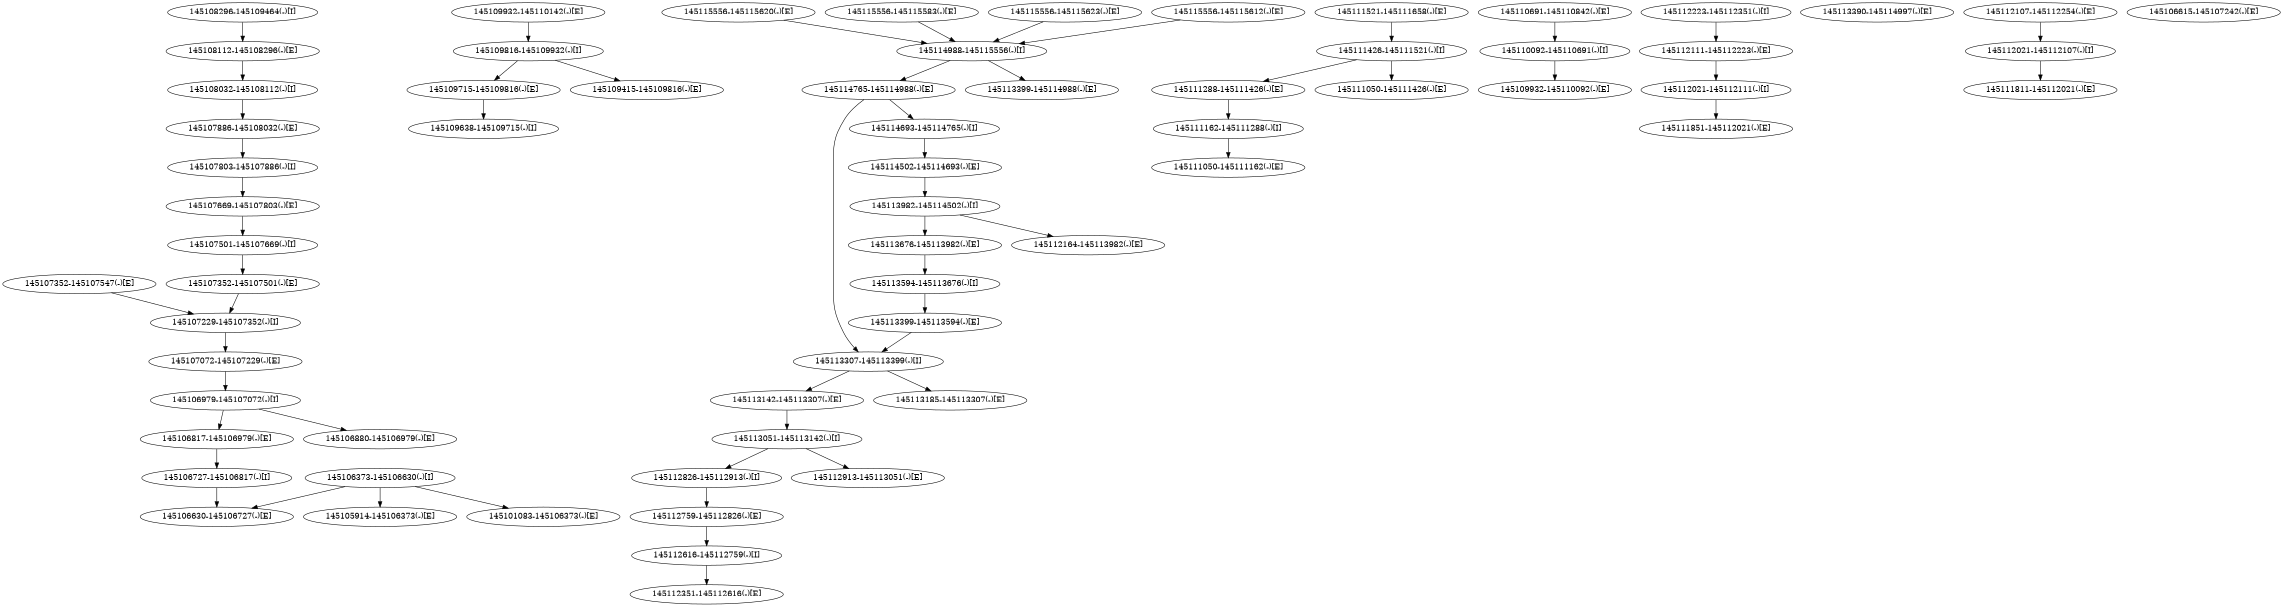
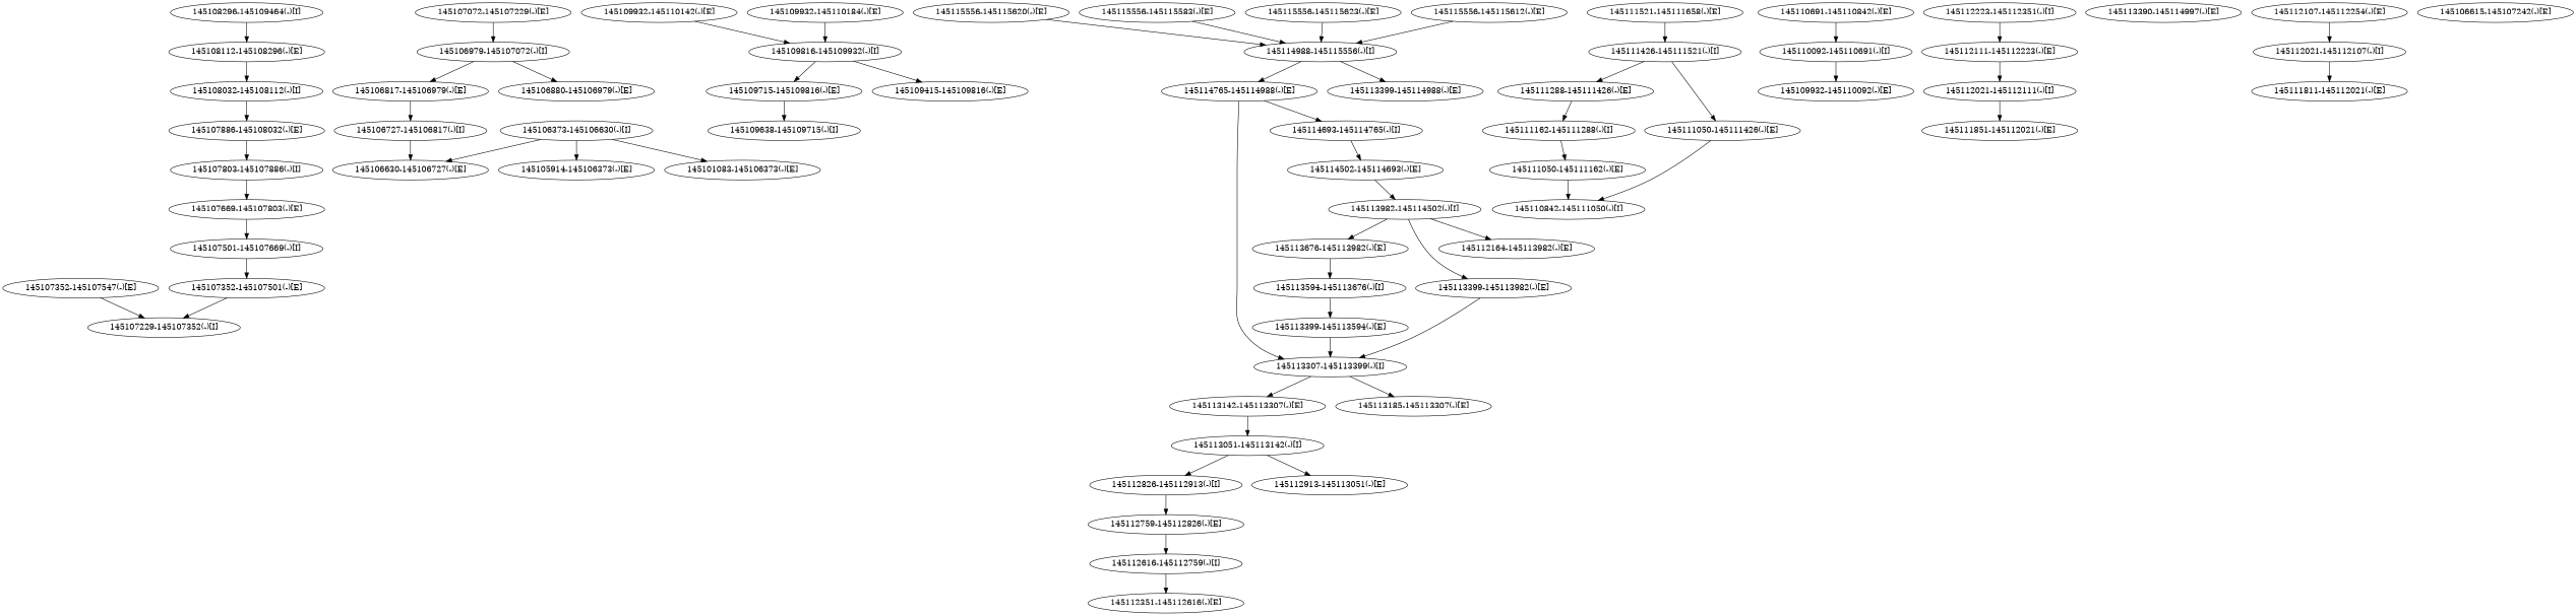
  strict digraph {
    node [scores="VCAP_SHEZH2=3435.62434585,VCAP_SHSCRAMBLE=3760.94913846"]
    "145107886-145108032(-)[E]" [scores="VCAP_SHEZH2=54.6406486377,VCAP_SHSCRAMBLE=120.284463136"]
    "145107803-145107886(-)[I]"
    "145107669-145107803(-)[E]" [scores="VCAP_SHEZH2=50.1496364209,VCAP_SHSCRAMBLE=110.398068905"]
    "145106979-145107072(-)[I]" [scores="LNCAP_SHEZH2=50.3922060004,VCAP_SHEZH2=3435.62434585,VCAP_SHSCRAMBLE=3760.94913846"]
    "145106817-145106979(-)[E]" [scores="VCAP_SHEZH2=60.6286649267,VCAP_SHSCRAMBLE=133.46632211"]
    "145106880-145106979(-)[E]" [scores="LNCAP_SHEZH2=11.0617037562"]
    "145106727-145106817(-)[I]"
    "145106630-145106727(-)[E]" [scores="VCAP_SHEZH2=36.3023487524,VCAP_SHSCRAMBLE=79.9150200285"]
    "145109715-145109816(-)[E]" [scores="VCAP_SHEZH2=37.7993528247,VCAP_SHSCRAMBLE=83.210484772"]
    "145109638-145109715(-)[I]"
    "145112351-145112616(-)[E]" [scores="VCAP_SHEZH2=99.1765197875,VCAP_SHSCRAMBLE=218.324539253"]
    "145112616-145112759(-)[I]"
    "145109415-145109816(-)[E]" [scores="LNCAP_SHEZH2=47.5048783209,LNCAP_SHSCRAMBLE=111.4800359"]
    "145111288-145111426(-)[E]" [scores="VCAP_SHEZH2=51.6466404931"]
    "145111162-145111288(-)[I]" [scores="VCAP_SHEZH2=3435.62434585"]
    "145111050-145111162(-)[E]" [scores="VCAP_SHEZH2=41.9161140234"]
    "145108032-145108112(-)[I]"
    "145108112-145108296(-)[E]" [scores="VCAP_SHEZH2=68.8621873242,VCAP_SHSCRAMBLE=151.591378198"]
    "145109932-145110092(-)[E]" [scores="VCAP_SHEZH2=59.8801628906,VCAP_SHSCRAMBLE=131.818589738"]
    "145109816-145109932(-)[I]" [scores="LNCAP_SHEZH2=77.3583180637,LNCAP_SHSCRAMBLE=169.861102082,VCAP_SHEZH2=3435.62434585,VCAP_SHSCRAMBLE=3760.94913846"]
    "145107072-145107229(-)[E]" [scores="LNCAP_SHEZH2=17.542297876,VCAP_SHEZH2=58.7574098364,VCAP_SHSCRAMBLE=129.34699118"]
    "145113142-145113307(-)[E]" [scores="VCAP_SHEZH2=61.7514179809,VCAP_SHSCRAMBLE=135.937920667"]
    "145113051-145113142(-)[I]"
    "145112826-145112913(-)[I]"
    "145112913-145113051(-)[E]" [scores="VCAP_SHEZH2=51.6466404931,VCAP_SHSCRAMBLE=113.693533649"]
    "145115556-145115620(-)[E]" [scores="VCAP_SHSCRAMBLE=52.7274358951"]
    "145114988-145115556(-)[I]" [scores="LNCAP_SHEZH2=149.689917802,LNCAP_SHSCRAMBLE=423.395215517,VCAP_SHEZH2=3435.62434585,VCAP_SHSCRAMBLE=3760.94913846"]
    "145114765-145114988(-)[E]" [scores="LNCAP_SHSCRAMBLE=41.7959863038,VCAP_SHEZH2=83.4579770288,VCAP_SHSCRAMBLE=183.722159447"]
    "145113399-145114988(-)[E]" [scores="LNCAP_SHEZH2=133.777997406"]
    "145113307-145113399(-)[I]" [scores="LNCAP_SHEZH2=149.689917802,VCAP_SHEZH2=3435.62434585,VCAP_SHSCRAMBLE=3760.94913846"]
    "145114693-145114765(-)[I]" [scores="LNCAP_SHSCRAMBLE=423.395215517,VCAP_SHEZH2=3435.62434585,VCAP_SHSCRAMBLE=3760.94913846"]
    "145112759-145112826(-)[E]" [scores="VCAP_SHEZH2=25.0748182104,VCAP_SHSCRAMBLE=55.1990344527"]
    "145107352-145107547(-)[E]" [scores="LNCAP_SHEZH2=21.7882043683"]
    "145107229-145107352(-)[I]" [scores="LNCAP_SHEZH2=50.3922060004,VCAP_SHEZH2=3435.62434585,VCAP_SHSCRAMBLE=3760.94913846"]
    "145114502-145114693(-)[E]" [scores="LNCAP_SHSCRAMBLE=35.7983559822,VCAP_SHEZH2=71.4819444506,VCAP_SHSCRAMBLE=157.3584415"]
    "145113982-145114502(-)[I]" [scores="LNCAP_SHSCRAMBLE=423.395215517,VCAP_SHEZH2=3435.62434585,VCAP_SHSCRAMBLE=3760.94913846"]
    "145113676-145113982(-)[E]" [scores="VCAP_SHEZH2=114.520811528"]
+   "145113399-145113982(-)[E]" [scores="VCAP_SHSCRAMBLE=480.313986357"]
    "145112164-145113982(-)[E]" [scores="LNCAP_SHSCRAMBLE=340.740372647"]
    "145107352-145107501(-)[E]" [scores="VCAP_SHEZH2=55.7634016919,VCAP_SHSCRAMBLE=122.756061693"]
    "145107501-145107669(-)[I]"
    "145109932-145110142(-)[E]" [scores="LNCAP_SHSCRAMBLE=58.3810661819"]
    "145108296-145109464(-)[I]"
    "145106373-145106630(-)[I]"
    "145105914-145106373(-)[E]" [scores="VCAP_SHSCRAMBLE=378.15457931"]
    "145101083-145106373(-)[E]" [scores="VCAP_SHEZH2=1979.78788557"]
    "145113594-145113676(-)[I]" [scores="VCAP_SHEZH2=3435.62434585"]
    "145113399-145113594(-)[E]" [scores="VCAP_SHEZH2=72.9789485229"]
    "145113185-145113307(-)[E]" [scores="LNCAP_SHEZH2=10.2711867108"]
+   "145110842-145111050(-)[I]"
+   "145109932-145110184(-)[E]" [scores="LNCAP_SHEZH2=29.8534397428"]
    "145111426-145111521(-)[I]"
    "145111050-145111426(-)[E]" [scores="VCAP_SHSCRAMBLE=309.773685884"]
    "145111851-145112021(-)[E]" [scores="VCAP_SHEZH2=63.6226730713,VCAP_SHSCRAMBLE=140.057251596"]
    "145113390-145114997(-)[E]" [scores="LNCAP_SHEZH2=42.093909709"]
    "145110691-145110842(-)[E]" [scores="VCAP_SHEZH2=56.511903728,VCAP_SHSCRAMBLE=124.403794065"]
    "145110092-145110691(-)[I]"
    "145112111-145112223(-)[E]" [scores="VCAP_SHEZH2=41.9161140234,VCAP_SHSCRAMBLE=92.2730128165"]
    "145112021-145112111(-)[I]"
    "145115556-145115583(-)[E]" [scores="LNCAP_SHSCRAMBLE=5.06050058387"]
    "145112021-145112107(-)[I]" [scores="LNCAP_SHEZH2=18.4992162882"]
    "145111811-145112021(-)[E]" [scores="LNCAP_SHEZH2=10.8818919342"]
    "145115556-145115623(-)[E]" [scores="LNCAP_SHEZH2=5.64073368546"]
    "145106615-145107242(-)[E]" [scores="LNCAP_SHEZH2=45.2497798039"]
    "145111521-145111658(-)[E]" [scores="VCAP_SHEZH2=51.2723894751,VCAP_SHSCRAMBLE=112.869667463"]
    "145115556-145115612(-)[E]" [scores="VCAP_SHEZH2=20.9580570117"]
    "145112107-145112254(-)[E]" [scores="LNCAP_SHEZH2=7.61732435395"]
    "145112223-145112351(-)[I]"
    "145107886-145108032(-)[E]" -> "145107803-145107886(-)[I]"
    "145107803-145107886(-)[I]" -> "145107669-145107803(-)[E]"
    "145107669-145107803(-)[E]" -> "145107501-145107669(-)[I]"
    "145106979-145107072(-)[I]" -> "145106817-145106979(-)[E]"
    "145106979-145107072(-)[I]" -> "145106880-145106979(-)[E]"
    "145106817-145106979(-)[E]" -> "145106727-145106817(-)[I]"
    "145106727-145106817(-)[I]" -> "145106630-145106727(-)[E]"
    "145109715-145109816(-)[E]" -> "145109638-145109715(-)[I]"
    "145112616-145112759(-)[I]" -> "145112351-145112616(-)[E]"
    "145111288-145111426(-)[E]" -> "145111162-145111288(-)[I]"
    "145111162-145111288(-)[I]" -> "145111050-145111162(-)[E]"
+   "145111050-145111162(-)[E]" -> "145110842-145111050(-)[I]"
    "145108032-145108112(-)[I]" -> "145107886-145108032(-)[E]"
    "145108112-145108296(-)[E]" -> "145108032-145108112(-)[I]"
    "145109816-145109932(-)[I]" -> "145109715-145109816(-)[E]"
    "145109816-145109932(-)[I]" -> "145109415-145109816(-)[E]"
    "145107072-145107229(-)[E]" -> "145106979-145107072(-)[I]"
    "145113142-145113307(-)[E]" -> "145113051-145113142(-)[I]"
    "145113051-145113142(-)[I]" -> "145112826-145112913(-)[I]"
    "145113051-145113142(-)[I]" -> "145112913-145113051(-)[E]"
    "145112826-145112913(-)[I]" -> "145112759-145112826(-)[E]"
    "145115556-145115620(-)[E]" -> "145114988-145115556(-)[I]"
    "145114988-145115556(-)[I]" -> "145114765-145114988(-)[E]"
    "145114988-145115556(-)[I]" -> "145113399-145114988(-)[E]"
    "145114765-145114988(-)[E]" -> "145113307-145113399(-)[I]"
    "145114765-145114988(-)[E]" -> "145114693-145114765(-)[I]"
    "145113307-145113399(-)[I]" -> "145113142-145113307(-)[E]"
    "145113307-145113399(-)[I]" -> "145113185-145113307(-)[E]"
    "145114693-145114765(-)[I]" -> "145114502-145114693(-)[E]"
    "145112759-145112826(-)[E]" -> "145112616-145112759(-)[I]"
    "145107352-145107547(-)[E]" -> "145107229-145107352(-)[I]"
-   "145107229-145107352(-)[I]" -> "145107072-145107229(-)[E]"
    "145114502-145114693(-)[E]" -> "145113982-145114502(-)[I]"
    "145113982-145114502(-)[I]" -> "145113676-145113982(-)[E]"
+   "145113982-145114502(-)[I]" -> "145113399-145113982(-)[E]"
    "145113982-145114502(-)[I]" -> "145112164-145113982(-)[E]"
    "145113676-145113982(-)[E]" -> "145113594-145113676(-)[I]"
+   "145113399-145113982(-)[E]" -> "145113307-145113399(-)[I]"
    "145107352-145107501(-)[E]" -> "145107229-145107352(-)[I]"
    "145107501-145107669(-)[I]" -> "145107352-145107501(-)[E]"
    "145109932-145110142(-)[E]" -> "145109816-145109932(-)[I]"
    "145108296-145109464(-)[I]" -> "145108112-145108296(-)[E]"
    "145106373-145106630(-)[I]" -> "145106630-145106727(-)[E]"
    "145106373-145106630(-)[I]" -> "145105914-145106373(-)[E]"
    "145106373-145106630(-)[I]" -> "145101083-145106373(-)[E]"
    "145113594-145113676(-)[I]" -> "145113399-145113594(-)[E]"
    "145113399-145113594(-)[E]" -> "145113307-145113399(-)[I]"
+   "145109932-145110184(-)[E]" -> "145109816-145109932(-)[I]"
    "145111426-145111521(-)[I]" -> "145111288-145111426(-)[E]"
    "145111426-145111521(-)[I]" -> "145111050-145111426(-)[E]"
+   "145111050-145111426(-)[E]" -> "145110842-145111050(-)[I]"
    "145110691-145110842(-)[E]" -> "145110092-145110691(-)[I]"
    "145110092-145110691(-)[I]" -> "145109932-145110092(-)[E]"
    "145112111-145112223(-)[E]" -> "145112021-145112111(-)[I]"
    "145112021-145112111(-)[I]" -> "145111851-145112021(-)[E]"
    "145115556-145115583(-)[E]" -> "145114988-145115556(-)[I]"
    "145112021-145112107(-)[I]" -> "145111811-145112021(-)[E]"
    "145115556-145115623(-)[E]" -> "145114988-145115556(-)[I]"
    "145111521-145111658(-)[E]" -> "145111426-145111521(-)[I]"
    "145115556-145115612(-)[E]" -> "145114988-145115556(-)[I]"
    "145112107-145112254(-)[E]" -> "145112021-145112107(-)[I]"
    "145112223-145112351(-)[I]" -> "145112111-145112223(-)[E]"
  }
